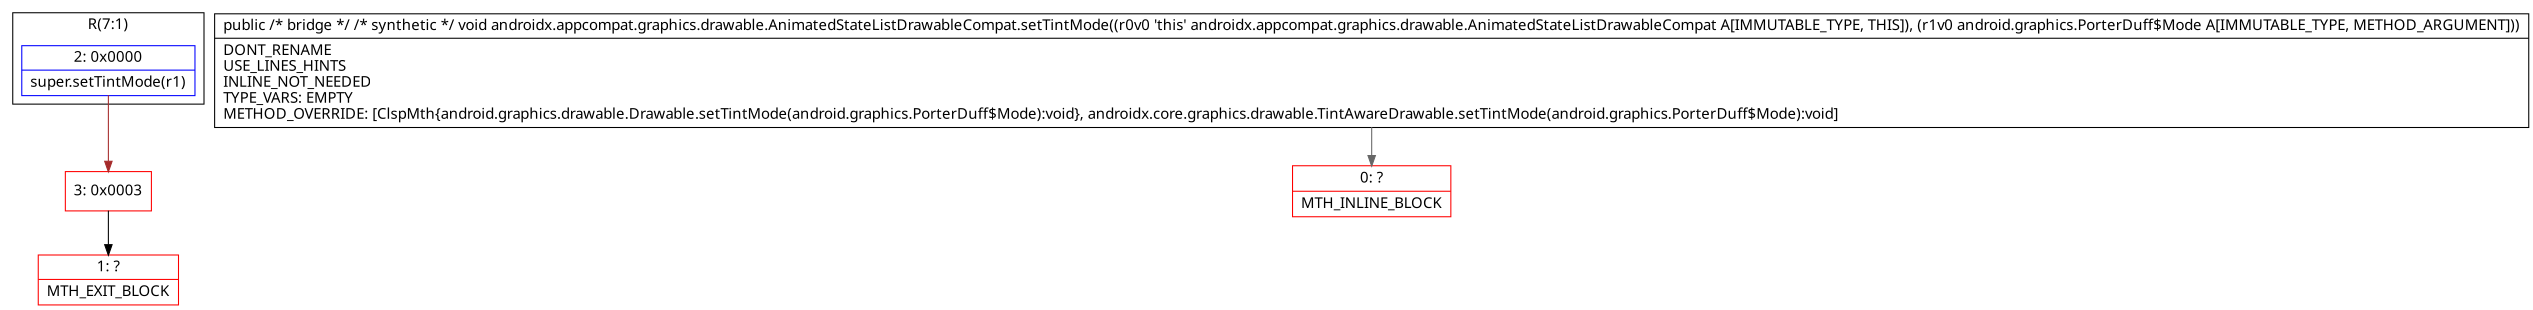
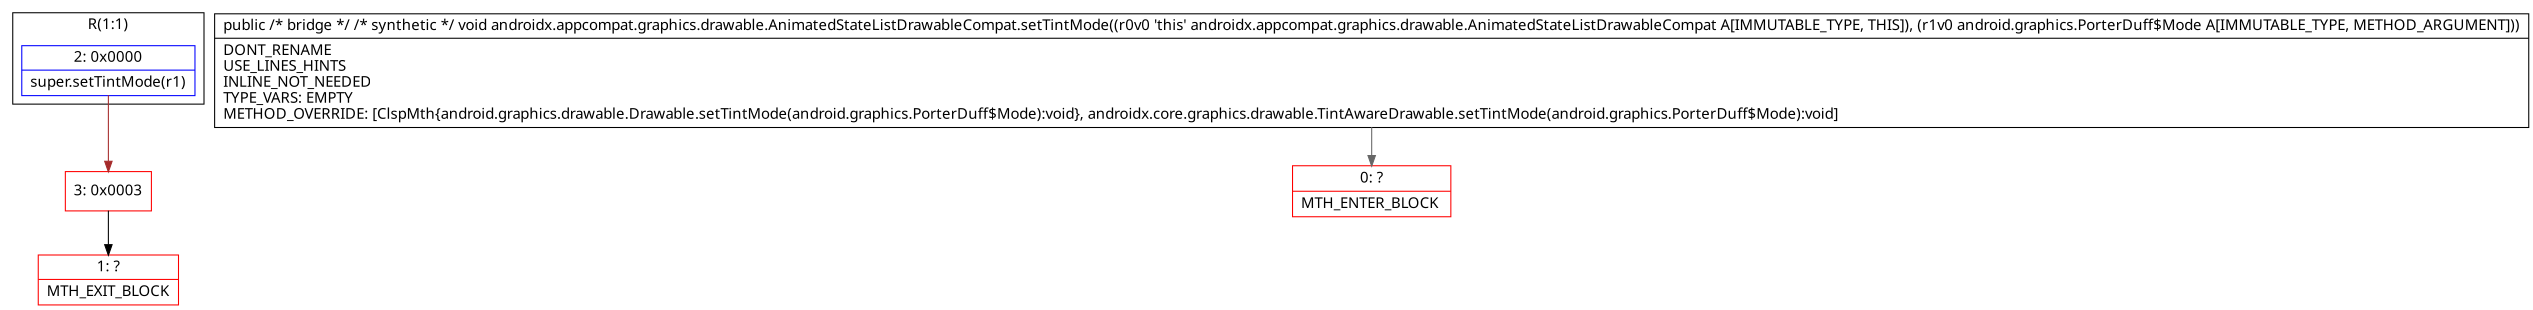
  digraph {
    fontname="Noto Sans"
    node [color=red fontname="Noto Sans" shape=record]
    edge [fontname="Noto Sans"]
    n1 [color=blue label="{2\:\ 0x0000|super.setTintMode(r1)\l}"]
    n2 [label="{3\:\ 0x0003}"]
    n3 [label="{1\:\ ?|MTH_EXIT_BLOCK\l}"]
-   n4 [label="{0\:\ ?|MTH_INLINE_BLOCK\l}"]
+   n4 [label="{0\:\ ?|MTH_ENTER_BLOCK\l}"]
    n5 [label="{public \/* bridge *\/ \/* synthetic *\/ void androidx.appcompat.graphics.drawable.AnimatedStateListDrawableCompat.setTintMode((r0v0 'this' androidx.appcompat.graphics.drawable.AnimatedStateListDrawableCompat A[IMMUTABLE_TYPE, THIS]), (r1v0 android.graphics.PorterDuff$Mode A[IMMUTABLE_TYPE, METHOD_ARGUMENT]))  | DONT_RENAME\lUSE_LINES_HINTS\lINLINE_NOT_NEEDED\lTYPE_VARS: EMPTY\lMETHOD_OVERRIDE: [ClspMth\{android.graphics.drawable.Drawable.setTintMode(android.graphics.PorterDuff$Mode):void\}, androidx.core.graphics.drawable.TintAwareDrawable.setTintMode(android.graphics.PorterDuff$Mode):void]\l}" color=""]
    subgraph cluster_1 {
-     label="R(7:1)"
+     label="R(1:1)"
      n1
    }
    n1 -> n2 [color=brown]
    n2 -> n3 [color=black]
    n5 -> n4 [color=gray40]
  }
